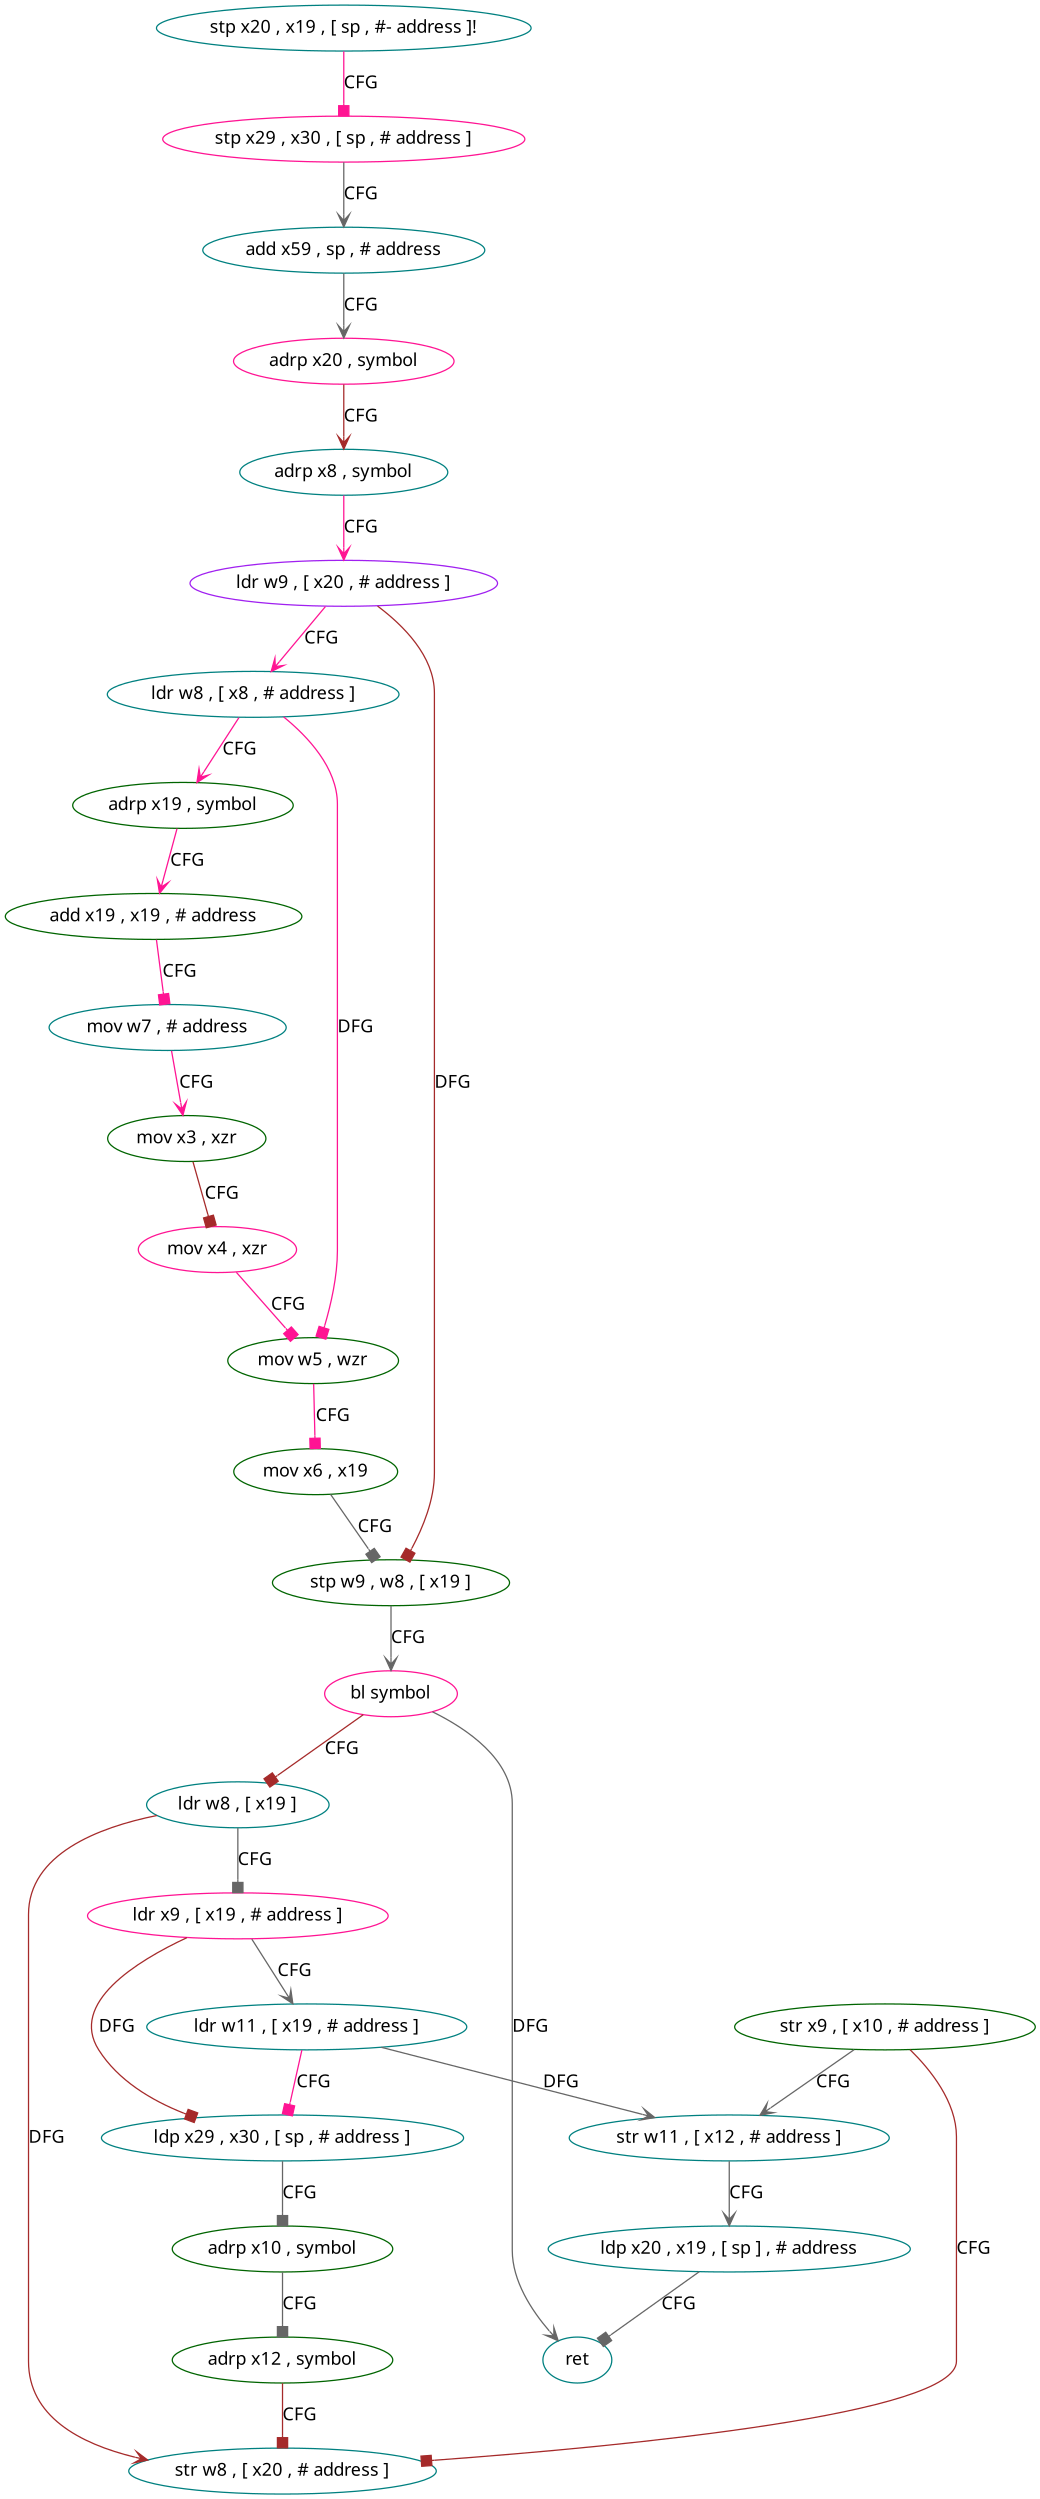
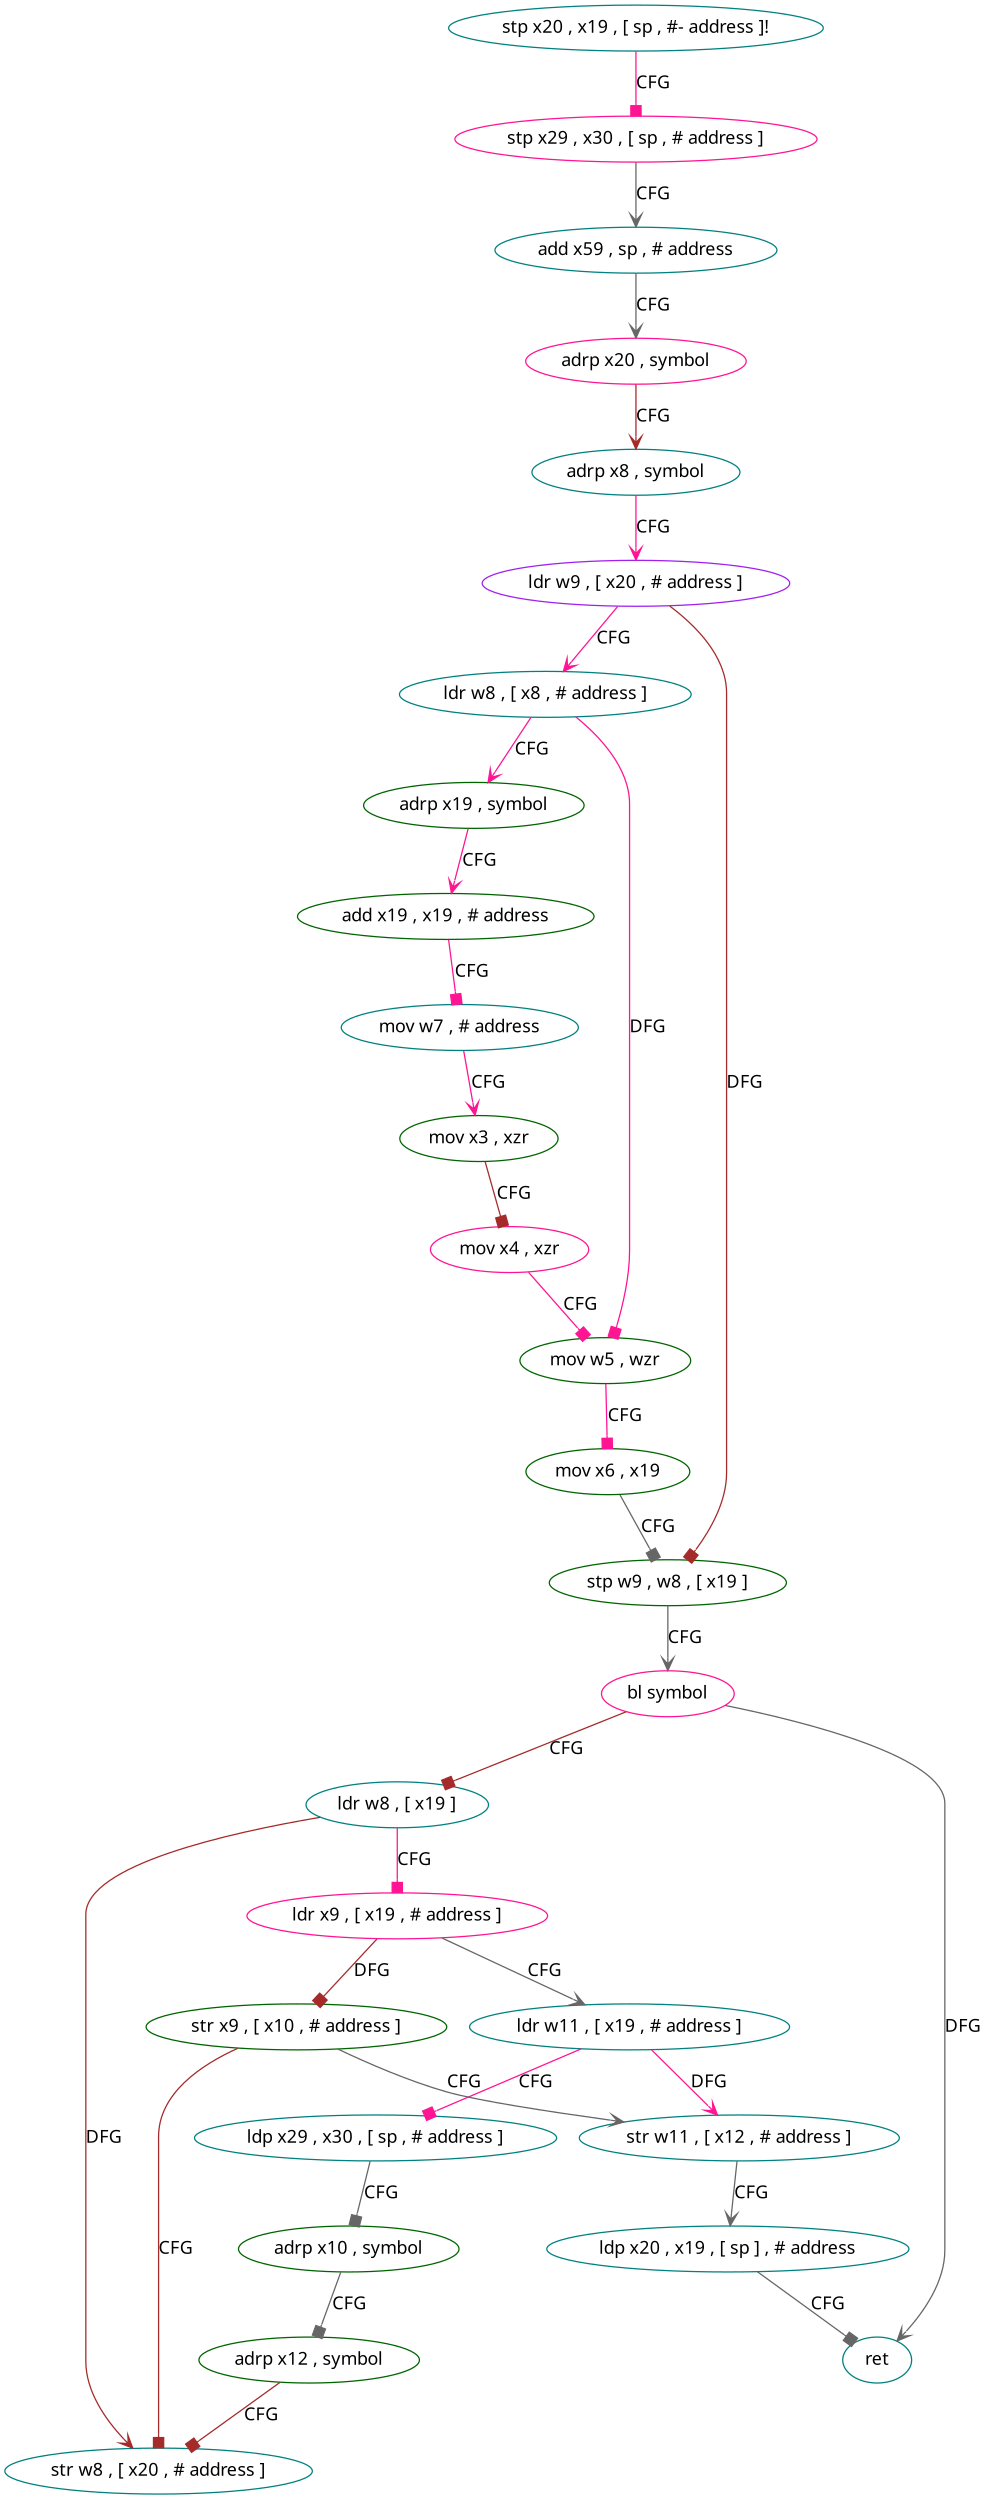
  digraph {
    fontname="Noto Sans"
    node [color=teal fontname="Noto Sans"]
    edge [arrowhead=box color=deeppink fontname="Noto Sans"]
    n1 [label="stp x20 , x19 , [ sp , #- address ]!"]
    n2 [color=deeppink label="stp x29 , x30 , [ sp , # address ]"]
    n3 [label="add x59 , sp , # address"]
    n4 [color=deeppink label="adrp x20 , symbol"]
    n5 [label="adrp x8 , symbol"]
    n6 [color=purple label="ldr w9 , [ x20 , # address ]"]
    n7 [label="ldr w8 , [ x8 , # address ]"]
    n8 [color=darkgreen label="stp w9 , w8 , [ x19 ]"]
    n9 [color=darkgreen label="adrp x19 , symbol"]
    n10 [color=darkgreen label="mov w5 , wzr"]
    n11 [color=deeppink label="bl symbol"]
    n12 [color=darkgreen label="add x19 , x19 , # address"]
    n13 [label="mov w7 , # address"]
    n14 [color=darkgreen label="mov x3 , xzr"]
    n15 [color=deeppink label="mov x4 , xzr"]
    n16 [color=darkgreen label="mov x6 , x19"]
    n17 [label="ldr w8 , [ x19 ]"]
    n18 [label=ret]
    n19 [color=deeppink label="ldr x9 , [ x19 , # address ]"]
    n20 [label="str w8 , [ x20 , # address ]"]
    n21 [label="ldr w11 , [ x19 , # address ]"]
    n22 [color=darkgreen label="str x9 , [ x10 , # address ]"]
    n23 [label="ldp x29 , x30 , [ sp , # address ]"]
    n24 [label="str w11 , [ x12 , # address ]"]
    n25 [color=darkgreen label="adrp x10 , symbol"]
    n26 [label="ldp x20 , x19 , [ sp ] , # address"]
    n27 [color=darkgreen label="adrp x12 , symbol"]
    n1 -> n2 [label=CFG]
    n2 -> n3 [arrowhead=vee color=gray40 label=CFG]
    n3 -> n4 [arrowhead=vee color=gray40 label=CFG]
    n4 -> n5 [arrowhead=vee color=brown label=CFG]
    n5 -> n6 [arrowhead=vee label=CFG]
    n6 -> n7 [arrowhead=vee label=CFG]
    n6 -> n8 [color=brown label=DFG]
    n7 -> n9 [arrowhead=vee label=CFG]
    n7 -> n10 [label=DFG]
    n8 -> n11 [arrowhead=vee color=gray40 label=CFG]
    n9 -> n12 [arrowhead=vee label=CFG]
    n10 -> n16 [label=CFG]
    n11 -> n17 [color=brown label=CFG]
    n11 -> n18 [arrowhead=vee color=gray40 label=DFG]
    n12 -> n13 [label=CFG]
    n13 -> n14 [arrowhead=vee label=CFG]
    n14 -> n15 [color=brown label=CFG]
    n15 -> n10 [label=CFG]
    n16 -> n8 [color=gray40 label=CFG]
-   n17 -> n19 [color=gray40 label=CFG]
+   n17 -> n19 [label=CFG]
    n17 -> n20 [arrowhead=vee color=brown label=DFG]
    n19 -> n21 [arrowhead=vee color=gray40 label=CFG]
-   n19 -> n23 [color=brown label=DFG]
+   n19 -> n22 [color=brown label=DFG]
    n21 -> n23 [label=CFG]
-   n21 -> n24 [arrowhead=vee color=gray40 label=DFG]
+   n21 -> n24 [arrowhead=vee label=DFG]
    n22 -> n20 [color=brown label=CFG]
    n22 -> n24 [arrowhead=vee color=gray40 label=CFG]
    n23 -> n25 [color=gray40 label=CFG]
    n24 -> n26 [arrowhead=vee color=gray40 label=CFG]
    n25 -> n27 [color=gray40 label=CFG]
    n26 -> n18 [color=gray40 label=CFG]
    n27 -> n20 [color=brown label=CFG]
  }
